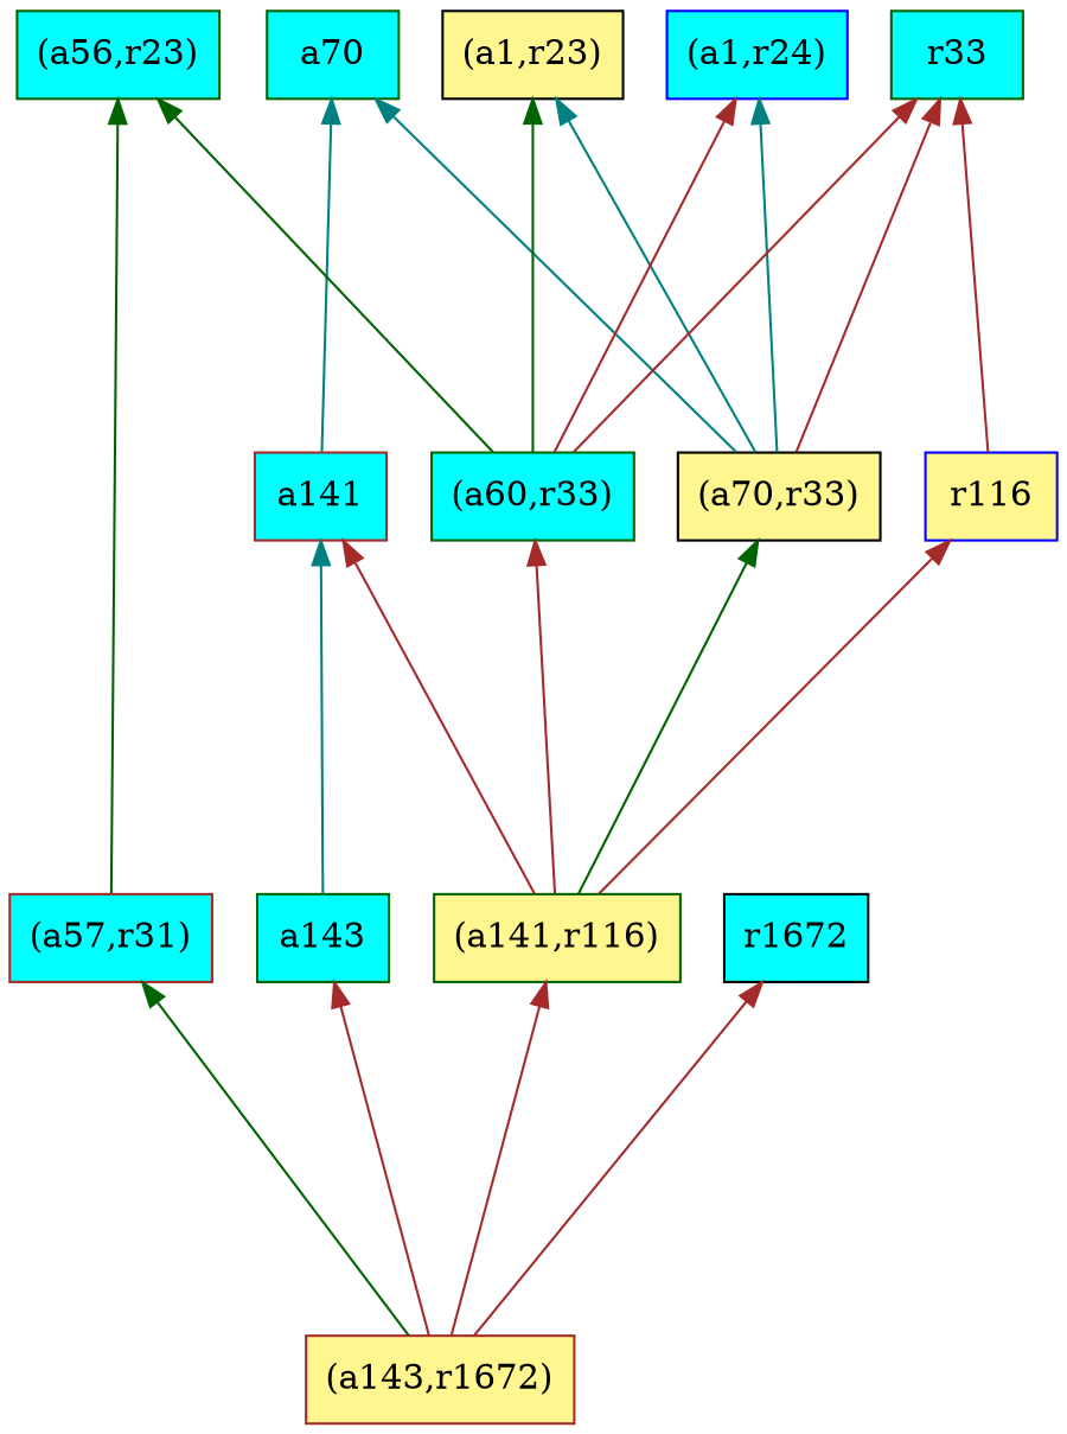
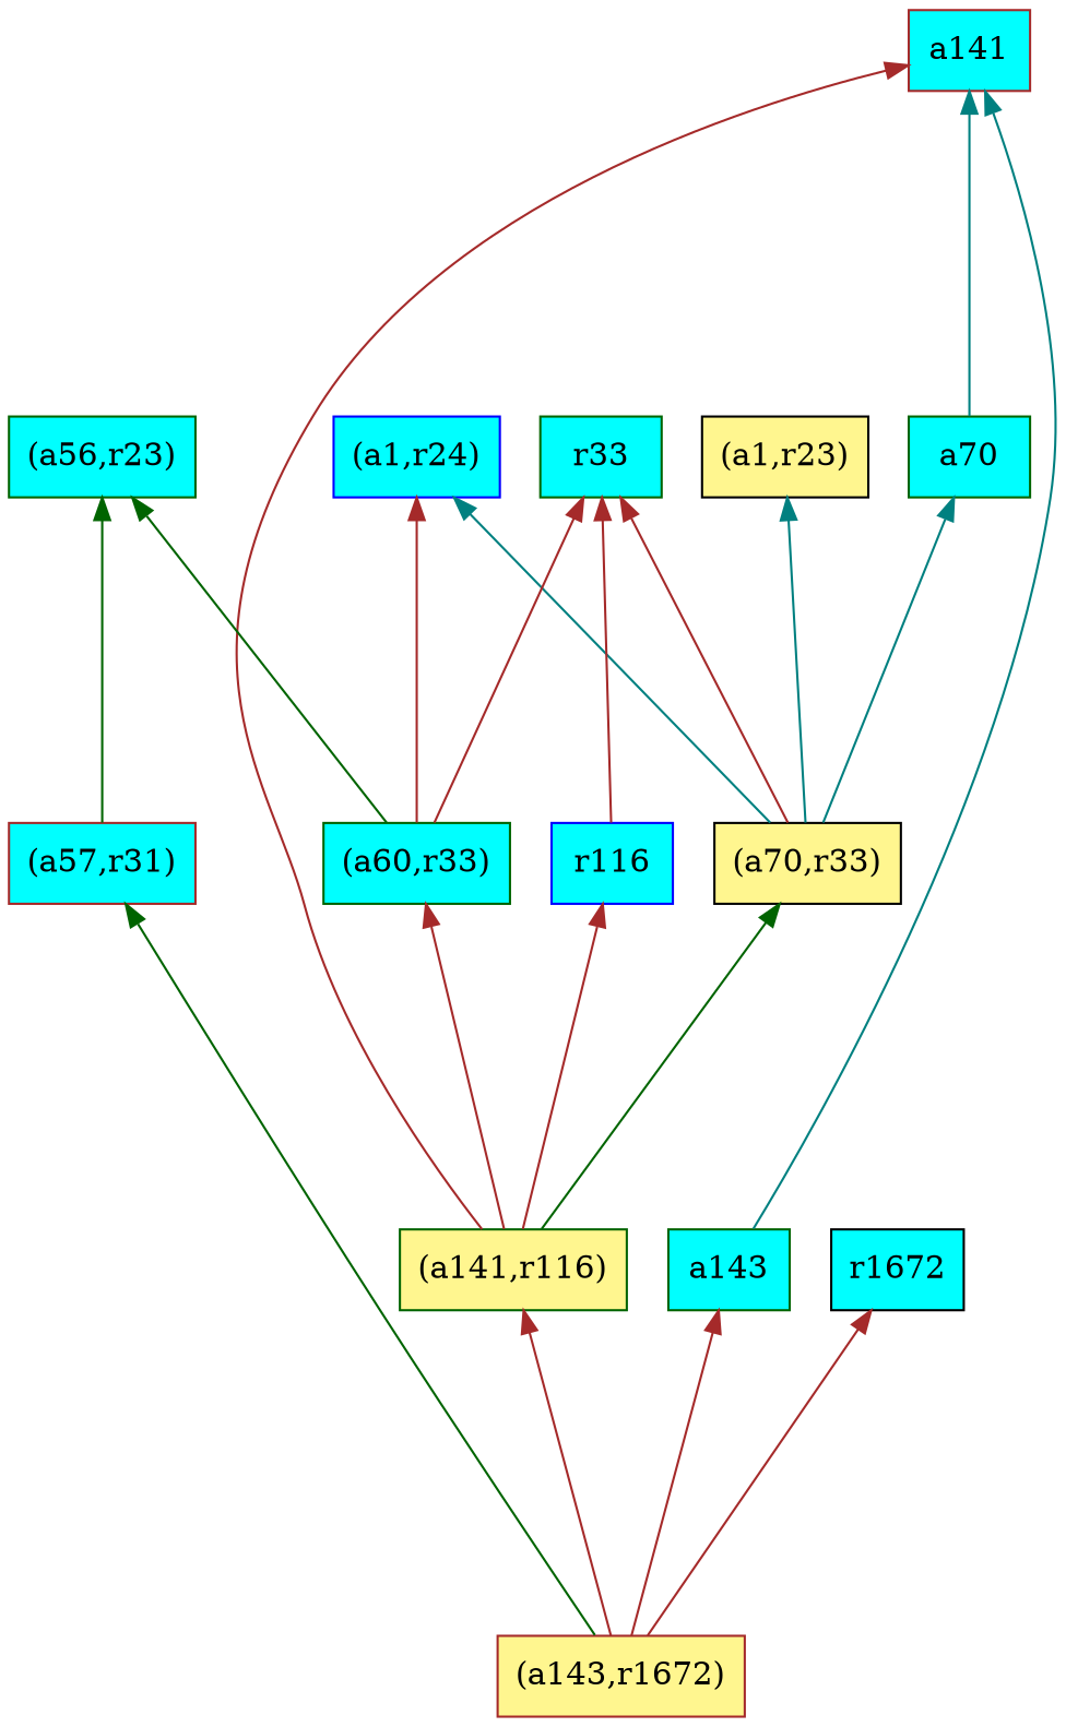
  digraph {
    rankdir=BT
    ranksep=2.0
    node [color=darkgreen fillcolor=cyan shape=record style=filled]
    edge [color=brown]
    n1 [label="{(a56,r23)}"]
    n2 [color=black fillcolor=khaki1 label="{(a70,r33)}"]
    n3 [color=black fillcolor=khaki1 label="{(a1,r23)}"]
    n4 [color=blue label="{(a1,r24)}"]
    n5 [label="{a70}"]
    n6 [label="{r33}"]
    n7 [color=brown fillcolor=khaki1 label="{(a143,r1672)}"]
    n8 [color=brown label="{(a57,r31)}"]
    n9 [label="{a143}"]
    n10 [fillcolor=khaki1 label="{(a141,r116)}"]
    n11 [color=black label="{r1672}"]
    n12 [color=brown label="{a141}"]
-   n13 [color=blue fillcolor=khaki1 label="{r116}"]
+   n13 [color=blue label="{r116}"]
    n14 [label="{(a60,r33)}"]
    n2 -> n3 [color=teal]
    n2 -> n4 [color=teal]
    n2 -> n5 [color=teal]
    n2 -> n6
    n7 -> n8 [color=darkgreen]
    n7 -> n9
    n7 -> n10
    n7 -> n11
    n8 -> n1 [color=darkgreen]
    n9 -> n12 [color=teal]
    n10 -> n2 [color=darkgreen]
    n10 -> n12
    n10 -> n13
    n10 -> n14
-   n12 -> n5 [color=teal]
+   n5 -> n12 [color=teal]
    n13 -> n6
    n14 -> n1 [color=darkgreen]
-   n14 -> n3 [color=darkgreen]
    n14 -> n4
    n14 -> n6
  }
